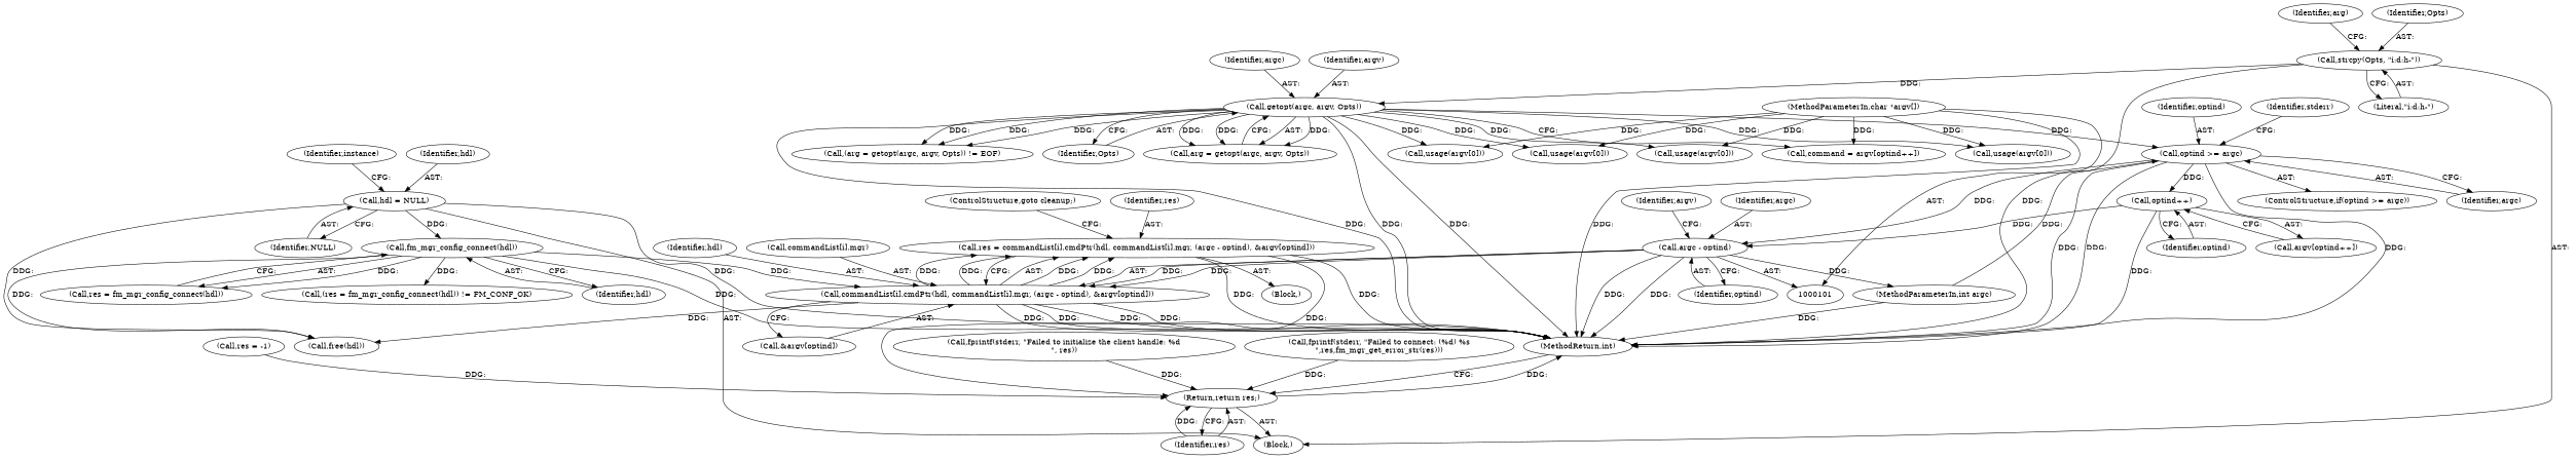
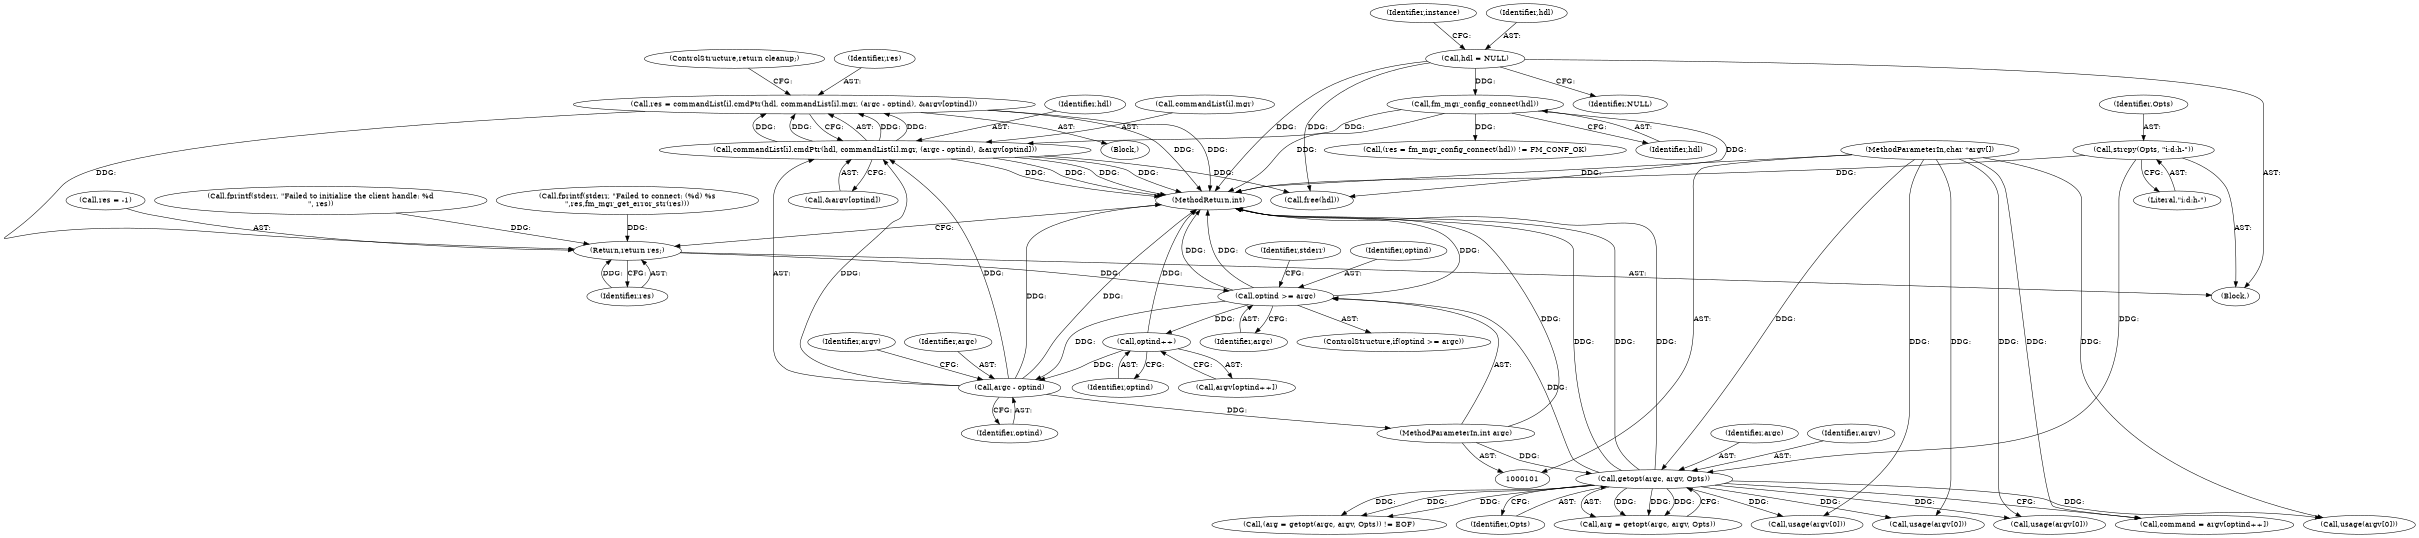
  digraph {
    n1 [label="(Call,res = commandList[i].cmdPtr(hdl, commandList[i].mgr, (argc - optind), &argv[optind]))"]
    n2 [label="(Call,commandList[i].cmdPtr(hdl, commandList[i].mgr, (argc - optind), &argv[optind]))"]
    n3 [label="(Return,return res;)"]
    n4 [label="(Block,)"]
    n5 [label="(MethodReturn,int)"]
    n6 [label="(Call,&argv[optind])"]
    n7 [label="(Call,free(hdl))"]
    n8 [label="(Block,)"]
    n9 [label="(Identifier,res)"]
    n10 [label="(Call,fm_mgr_config_connect(hdl))"]
-   n11 [label="(Call,res = fm_mgr_config_connect(hdl))"]
    n12 [label="(Call,(res = fm_mgr_config_connect(hdl)) != FM_CONF_OK)"]
    n13 [label="(Identifier,hdl)"]
    n14 [label="(Call,hdl = NULL)"]
    n15 [label="(Identifier,NULL)"]
    n16 [label="(Call,argc - optind)"]
    n17 [label="(Identifier,optind)"]
    n18 [label="(MethodParameterIn,int argc)"]
    n19 [label="(Call,optind >= argc)"]
    n20 [label="(Call,optind++)"]
    n21 [label="(ControlStructure,if(optind >= argc))"]
    n22 [label="(Identifier,argc)"]
    n23 [label="(Identifier,optind)"]
    n24 [label="(Call,argv[optind++])"]
    n25 [label="(Call,getopt(argc, argv, Opts))"]
    n26 [label="(Call,(arg = getopt(argc, argv, Opts)) != EOF)"]
    n27 [label="(Call,usage(argv[0]))"]
    n28 [label="(Call,usage(argv[0]))"]
    n29 [label="(Call,usage(argv[0]))"]
    n30 [label="(Identifier,Opts)"]
    n31 [label="(Call,command = argv[optind++])"]
    n32 [label="(Call,usage(argv[0]))"]
    n33 [label="(Call,arg = getopt(argc, argv, Opts))"]
    1000101
    n35 [label="(MethodParameterIn,char *argv[])"]
    n36 [label="(Call,strcpy(Opts, \"i:d:h-\"))"]
    n37 [label="(Literal,\"i:d:h-\")"]
    n38 [label="(Identifier,res)"]
    n39 [label="(Identifier,hdl)"]
    n40 [label="(Identifier,stderr)"]
    n41 [label="(Identifier,instance)"]
    n42 [label="(Call,fprintf(stderr, \"Failed to initialize the client handle: %d\n\", res))"]
-   n43 [label="(ControlStructure,goto cleanup;)"]
+   n43 [label="(ControlStructure,return cleanup;)"]
    n44 [label="(Identifier,argv)"]
-   n45 [label="(Identifier,arg)"]
    n46 [label="(Call,fprintf(stderr, \"Failed to connect: (%d) %s\n\",res,fm_mgr_get_error_str(res)))"]
    n47 [label="(Identifier,argc)"]
    n48 [label="(Call,commandList[i].mgr)"]
    n49 [label="(Identifier,optind)"]
    n50 [label="(Identifier,argc)"]
    n51 [label="(Identifier,argv)"]
    n52 [label="(Identifier,hdl)"]
    n53 [label="(Identifier,Opts)"]
    n54 [label="(Call,res = -1)"]
    n1 -> n2 [label="CFG: "]
    n1 -> n3 [label="DDG: "]
    n1 -> n4 [label="AST: "]
    n1 -> n5 [label="DDG: "]
    n1 -> n5 [label="DDG: "]
    n2 -> n1 [label="AST: "]
    n2 -> n1 [label="DDG: "]
    n2 -> n1 [label="DDG: "]
    n2 -> n1 [label="DDG: "]
    n2 -> n1 [label="DDG: "]
    n2 -> n5 [label="DDG: "]
    n2 -> n5 [label="DDG: "]
    n2 -> n5 [label="DDG: "]
    n2 -> n5 [label="DDG: "]
    n2 -> n6 [label="CFG: "]
    n2 -> n7 [label="DDG: "]
-   n3 -> n5 [label="DDG: "]
+   n3 -> n19 [label="DDG: "]
    n3 -> n8 [label="AST: "]
    n3 -> n9 [label="CFG: "]
    n5 -> n3 [label="CFG: "]
    n6 -> n2 [label="AST: "]
    n9 -> n3 [label="AST: "]
    n9 -> n3 [label="DDG: "]
    n10 -> n2 [label="DDG: "]
    n10 -> n5 [label="DDG: "]
    n10 -> n7 [label="DDG: "]
-   n10 -> n11 [label="AST: "]
-   n10 -> n11 [label="DDG: "]
    n10 -> n12 [label="DDG: "]
    n10 -> n13 [label="CFG: "]
-   n11 -> n10 [label="CFG: "]
    n13 -> n10 [label="AST: "]
    n14 -> n5 [label="DDG: "]
    n14 -> n7 [label="DDG: "]
    n14 -> n8 [label="AST: "]
    n14 -> n10 [label="DDG: "]
    n14 -> n15 [label="CFG: "]
-   n15 -> n14 [label="AST: "]
    n16 -> n2 [label="AST: "]
    n16 -> n2 [label="DDG: "]
    n16 -> n2 [label="DDG: "]
    n16 -> n5 [label="DDG: "]
    n16 -> n5 [label="DDG: "]
    n16 -> n17 [label="CFG: "]
    n16 -> n18 [label="DDG: "]
    n17 -> n16 [label="AST: "]
    n18 -> n5 [label="DDG: "]
-   n18 -> n19 [label="DDG: "]
-   n16 -> 1000101 [label="AST: "]
+   n18 -> n19 [label="AST: "]
+   n18 -> n25 [label="DDG: "]
+   n18 -> 1000101 [label="AST: "]
    n19 -> n5 [label="DDG: "]
    n19 -> n5 [label="DDG: "]
    n19 -> n5 [label="DDG: "]
    n19 -> n16 [label="DDG: "]
    n19 -> n20 [label="DDG: "]
    n19 -> n21 [label="AST: "]
    n19 -> n22 [label="CFG: "]
    n20 -> n5 [label="DDG: "]
    n20 -> n16 [label="DDG: "]
    n20 -> n23 [label="CFG: "]
    n20 -> n24 [label="AST: "]
    n22 -> n19 [label="AST: "]
    n23 -> n20 [label="AST: "]
    n24 -> n20 [label="CFG: "]
    n25 -> n5 [label="DDG: "]
    n25 -> n5 [label="DDG: "]
    n25 -> n5 [label="DDG: "]
    n25 -> n19 [label="DDG: "]
    n25 -> n26 [label="DDG: "]
    n25 -> n26 [label="DDG: "]
    n25 -> n26 [label="DDG: "]
    n25 -> n27 [label="DDG: "]
    n25 -> n28 [label="DDG: "]
    n25 -> n29 [label="DDG: "]
    n25 -> n30 [label="CFG: "]
    n25 -> n31 [label="CFG: "]
    n25 -> n32 [label="DDG: "]
    n25 -> n33 [label="AST: "]
    n25 -> n33 [label="DDG: "]
    n25 -> n33 [label="DDG: "]
    n25 -> n33 [label="DDG: "]
    n30 -> n25 [label="AST: "]
    n33 -> n25 [label="CFG: "]
    n35 -> n5 [label="DDG: "]
+   n35 -> n25 [label="DDG: "]
    n35 -> n27 [label="DDG: "]
    n35 -> n28 [label="DDG: "]
    n35 -> n29 [label="DDG: "]
    n35 -> n31 [label="DDG: "]
    n35 -> n32 [label="DDG: "]
    n35 -> 1000101 [label="AST: "]
    n36 -> n5 [label="DDG: "]
    n36 -> n8 [label="AST: "]
    n36 -> n25 [label="DDG: "]
    n36 -> n37 [label="CFG: "]
    n37 -> n36 [label="AST: "]
    n38 -> n1 [label="AST: "]
    n39 -> n2 [label="AST: "]
    n40 -> n19 [label="CFG: "]
    n41 -> n14 [label="CFG: "]
    n42 -> n3 [label="DDG: "]
    n43 -> n1 [label="CFG: "]
    n44 -> n16 [label="CFG: "]
-   n45 -> n36 [label="CFG: "]
    n46 -> n3 [label="DDG: "]
    n47 -> n16 [label="AST: "]
    n48 -> n2 [label="AST: "]
    n49 -> n19 [label="AST: "]
    n50 -> n25 [label="AST: "]
    n51 -> n25 [label="AST: "]
    n52 -> n14 [label="AST: "]
    n53 -> n36 [label="AST: "]
-   n54 -> n3 [label="DDG: "]
+   n54 -> n3 [label="AST: "]
  }
